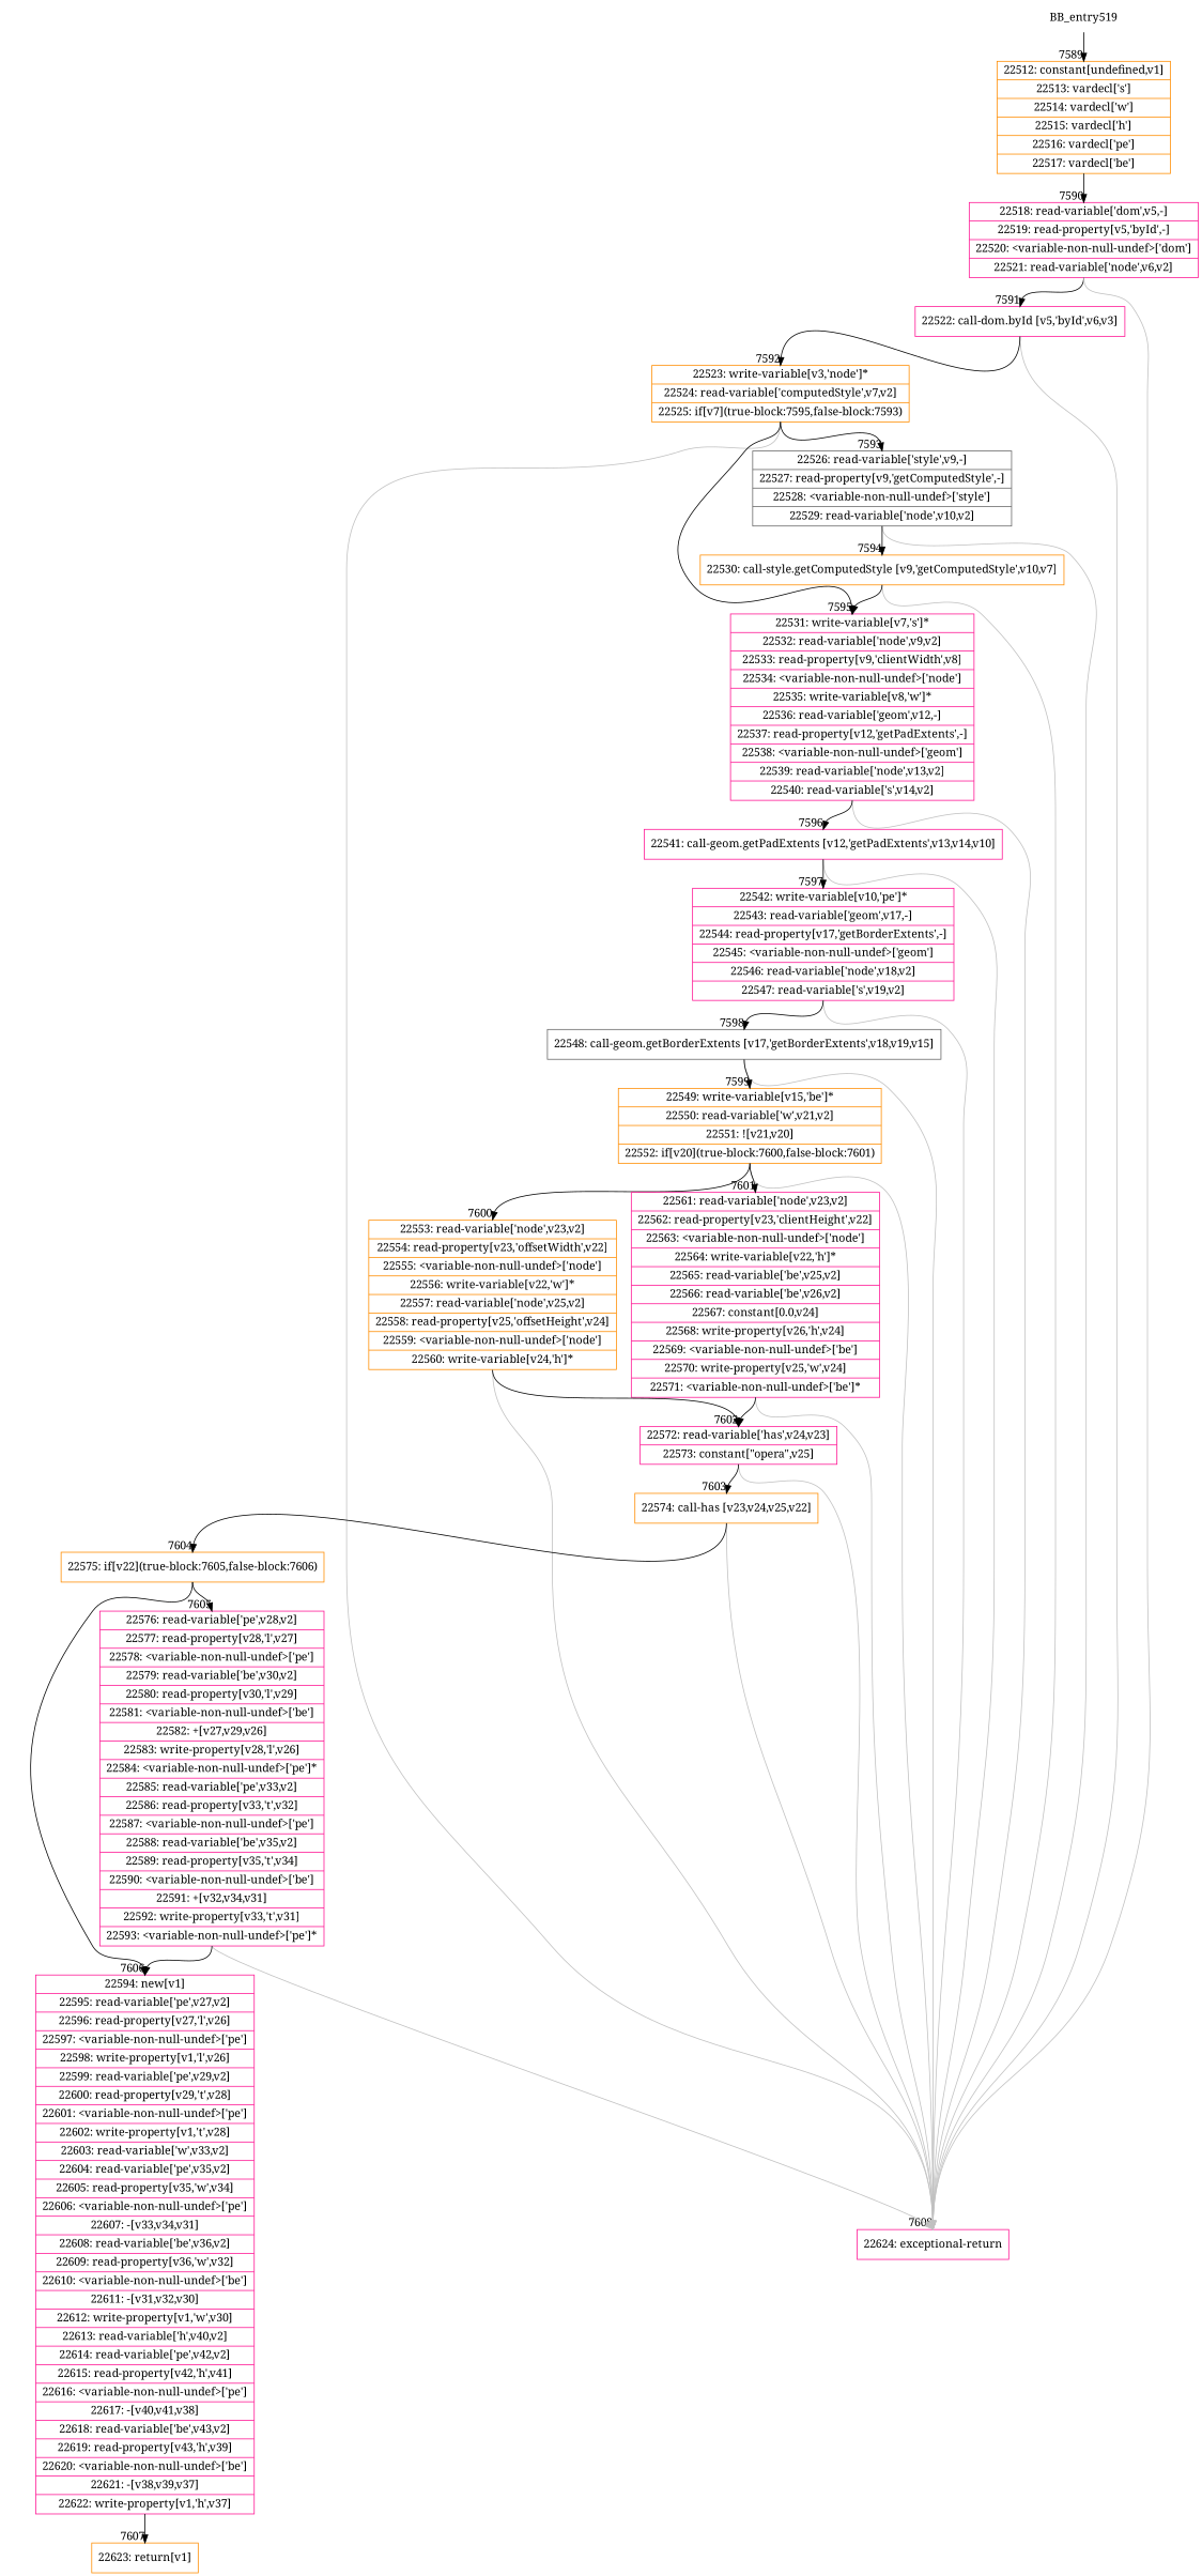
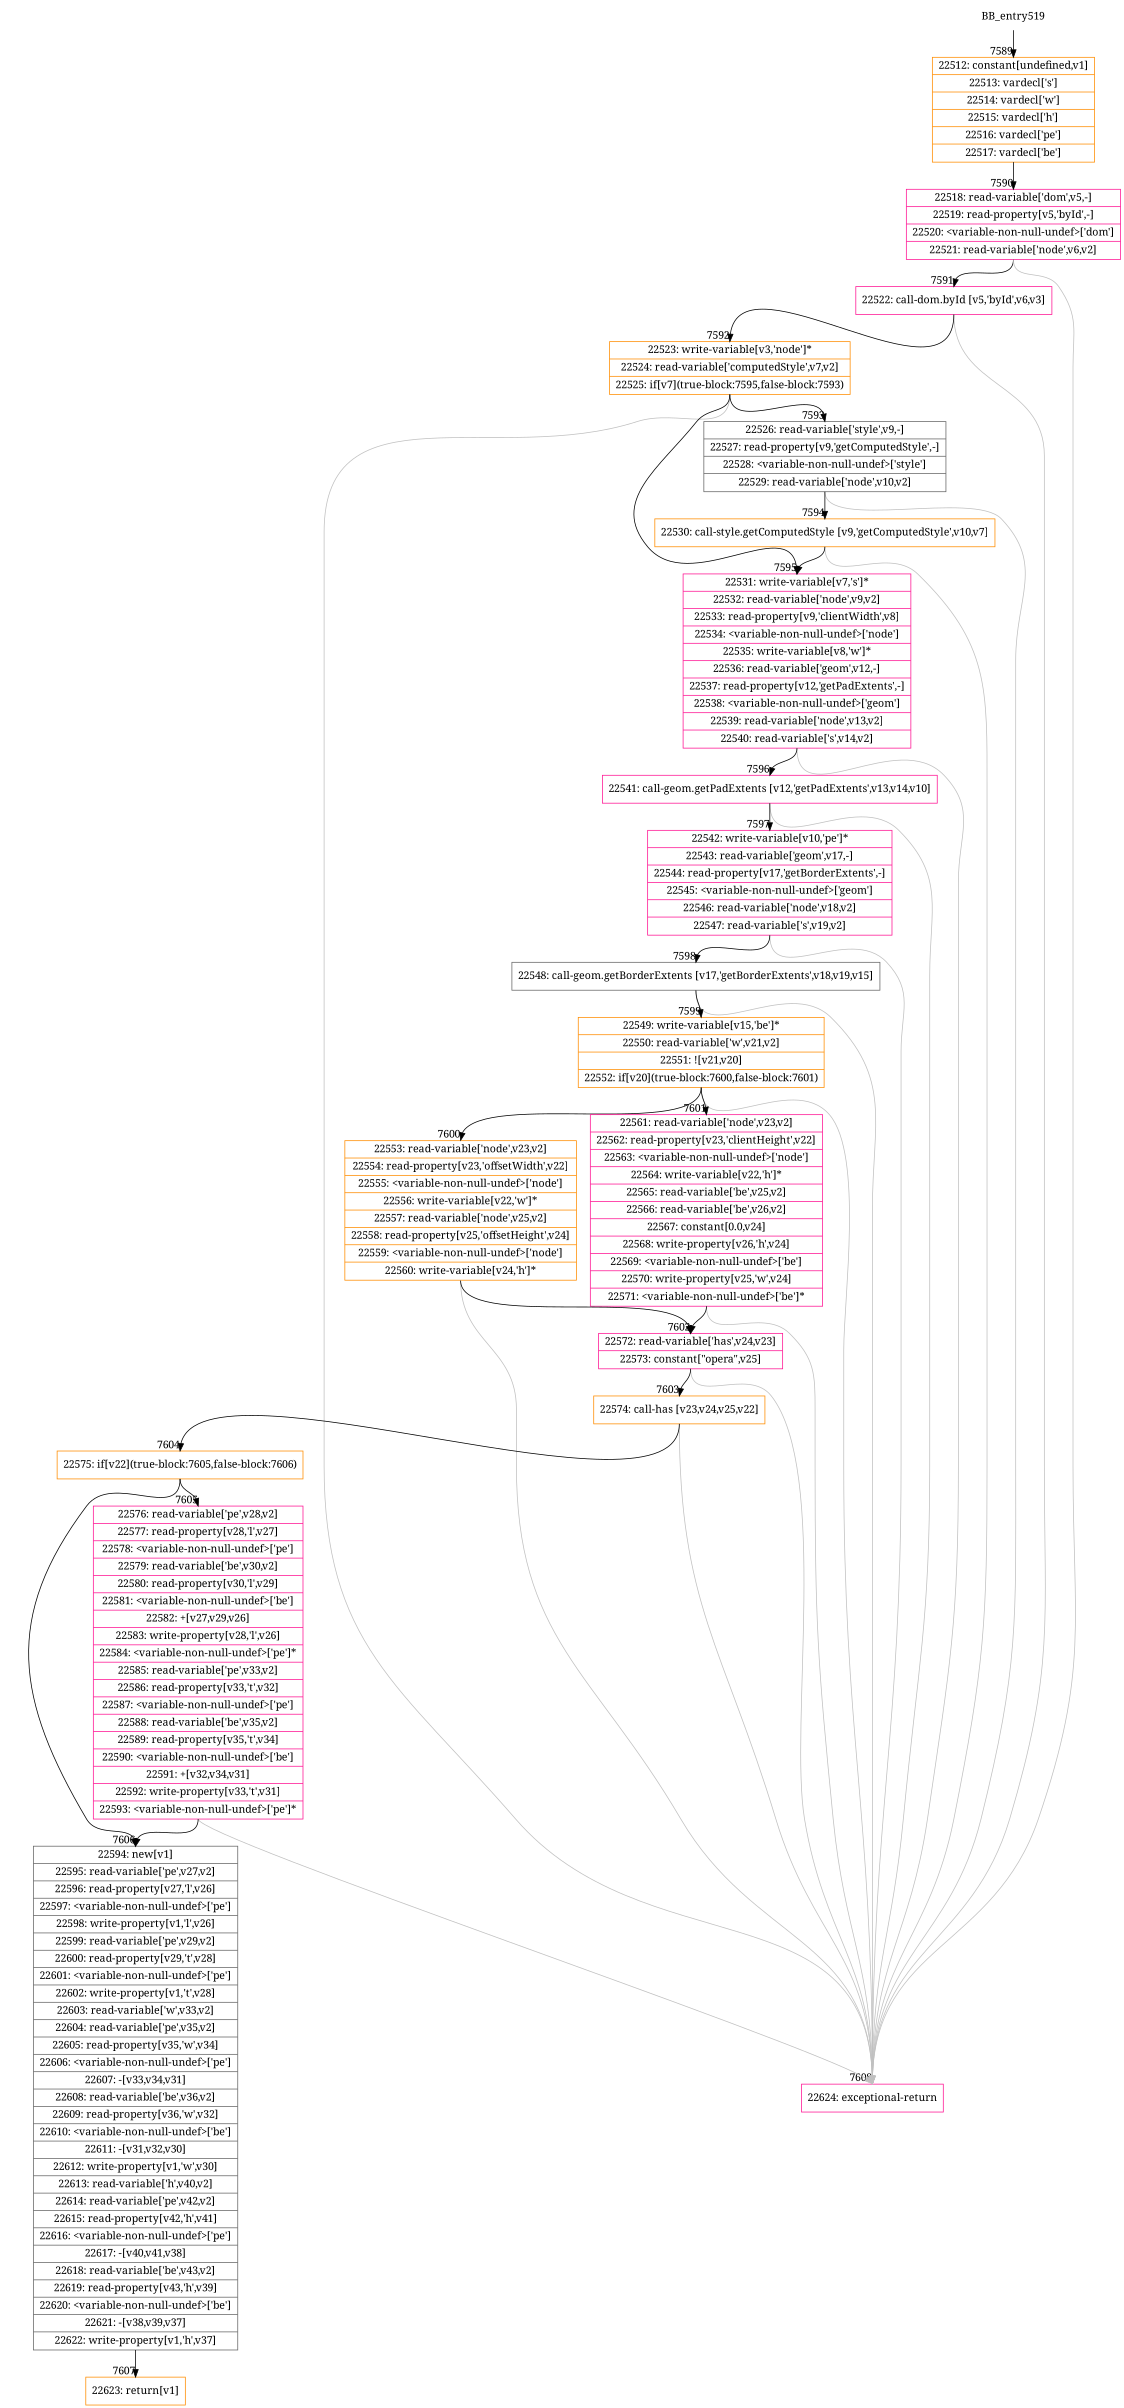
  digraph {
    fontname="Noto Serif"
    rankdir=TD
    node [color=deeppink fontname="Noto Serif" shape=record]
    edge [fontname="Noto Serif" headport=n tailport=s]
    BB_entry519 [color=gray40 shape=none]
    n2 [color=darkorange label="{22512: constant[undefined,v1]|22513: vardecl['s']|22514: vardecl['w']|22515: vardecl['h']|22516: vardecl['pe']|22517: vardecl['be']}"]
    n3 [label="{22518: read-variable['dom',v5,-]|22519: read-property[v5,'byId',-]|22520: \<variable-non-null-undef\>['dom']|22521: read-variable['node',v6,v2]}"]
    n4 [label="{22522: call-dom.byId [v5,'byId',v6,v3]}"]
    n5 [label="{22624: exceptional-return}"]
    n6 [color=darkorange label="{22523: write-variable[v3,'node']*|22524: read-variable['computedStyle',v7,v2]|22525: if[v7](true-block:7595,false-block:7593)}"]
    n7 [label="{22531: write-variable[v7,'s']*|22532: read-variable['node',v9,v2]|22533: read-property[v9,'clientWidth',v8]|22534: \<variable-non-null-undef\>['node']|22535: write-variable[v8,'w']*|22536: read-variable['geom',v12,-]|22537: read-property[v12,'getPadExtents',-]|22538: \<variable-non-null-undef\>['geom']|22539: read-variable['node',v13,v2]|22540: read-variable['s',v14,v2]}"]
    n8 [color=gray40 label="{22526: read-variable['style',v9,-]|22527: read-property[v9,'getComputedStyle',-]|22528: \<variable-non-null-undef\>['style']|22529: read-variable['node',v10,v2]}"]
    n9 [label="{22541: call-geom.getPadExtents [v12,'getPadExtents',v13,v14,v10]}"]
    n10 [color=darkorange label="{22530: call-style.getComputedStyle [v9,'getComputedStyle',v10,v7]}"]
    n11 [label="{22542: write-variable[v10,'pe']*|22543: read-variable['geom',v17,-]|22544: read-property[v17,'getBorderExtents',-]|22545: \<variable-non-null-undef\>['geom']|22546: read-variable['node',v18,v2]|22547: read-variable['s',v19,v2]}"]
    n12 [color=gray40 label="{22548: call-geom.getBorderExtents [v17,'getBorderExtents',v18,v19,v15]}"]
    n13 [color=darkorange label="{22549: write-variable[v15,'be']*|22550: read-variable['w',v21,v2]|22551: ![v21,v20]|22552: if[v20](true-block:7600,false-block:7601)}"]
    n14 [color=darkorange label="{22553: read-variable['node',v23,v2]|22554: read-property[v23,'offsetWidth',v22]|22555: \<variable-non-null-undef\>['node']|22556: write-variable[v22,'w']*|22557: read-variable['node',v25,v2]|22558: read-property[v25,'offsetHeight',v24]|22559: \<variable-non-null-undef\>['node']|22560: write-variable[v24,'h']*}"]
    n15 [label="{22561: read-variable['node',v23,v2]|22562: read-property[v23,'clientHeight',v22]|22563: \<variable-non-null-undef\>['node']|22564: write-variable[v22,'h']*|22565: read-variable['be',v25,v2]|22566: read-variable['be',v26,v2]|22567: constant[0.0,v24]|22568: write-property[v26,'h',v24]|22569: \<variable-non-null-undef\>['be']|22570: write-property[v25,'w',v24]|22571: \<variable-non-null-undef\>['be']*}"]
    n16 [label="{22572: read-variable['has',v24,v23]|22573: constant[\"opera\",v25]}"]
    n17 [color=darkorange label="{22574: call-has [v23,v24,v25,v22]}"]
    n18 [color=darkorange label="{22575: if[v22](true-block:7605,false-block:7606)}"]
    n19 [label="{22576: read-variable['pe',v28,v2]|22577: read-property[v28,'l',v27]|22578: \<variable-non-null-undef\>['pe']|22579: read-variable['be',v30,v2]|22580: read-property[v30,'l',v29]|22581: \<variable-non-null-undef\>['be']|22582: +[v27,v29,v26]|22583: write-property[v28,'l',v26]|22584: \<variable-non-null-undef\>['pe']*|22585: read-variable['pe',v33,v2]|22586: read-property[v33,'t',v32]|22587: \<variable-non-null-undef\>['pe']|22588: read-variable['be',v35,v2]|22589: read-property[v35,'t',v34]|22590: \<variable-non-null-undef\>['be']|22591: +[v32,v34,v31]|22592: write-property[v33,'t',v31]|22593: \<variable-non-null-undef\>['pe']*}"]
-   n20 [label="{22594: new[v1]|22595: read-variable['pe',v27,v2]|22596: read-property[v27,'l',v26]|22597: \<variable-non-null-undef\>['pe']|22598: write-property[v1,'l',v26]|22599: read-variable['pe',v29,v2]|22600: read-property[v29,'t',v28]|22601: \<variable-non-null-undef\>['pe']|22602: write-property[v1,'t',v28]|22603: read-variable['w',v33,v2]|22604: read-variable['pe',v35,v2]|22605: read-property[v35,'w',v34]|22606: \<variable-non-null-undef\>['pe']|22607: -[v33,v34,v31]|22608: read-variable['be',v36,v2]|22609: read-property[v36,'w',v32]|22610: \<variable-non-null-undef\>['be']|22611: -[v31,v32,v30]|22612: write-property[v1,'w',v30]|22613: read-variable['h',v40,v2]|22614: read-variable['pe',v42,v2]|22615: read-property[v42,'h',v41]|22616: \<variable-non-null-undef\>['pe']|22617: -[v40,v41,v38]|22618: read-variable['be',v43,v2]|22619: read-property[v43,'h',v39]|22620: \<variable-non-null-undef\>['be']|22621: -[v38,v39,v37]|22622: write-property[v1,'h',v37]}"]
+   n20 [color=gray40 label="{22594: new[v1]|22595: read-variable['pe',v27,v2]|22596: read-property[v27,'l',v26]|22597: \<variable-non-null-undef\>['pe']|22598: write-property[v1,'l',v26]|22599: read-variable['pe',v29,v2]|22600: read-property[v29,'t',v28]|22601: \<variable-non-null-undef\>['pe']|22602: write-property[v1,'t',v28]|22603: read-variable['w',v33,v2]|22604: read-variable['pe',v35,v2]|22605: read-property[v35,'w',v34]|22606: \<variable-non-null-undef\>['pe']|22607: -[v33,v34,v31]|22608: read-variable['be',v36,v2]|22609: read-property[v36,'w',v32]|22610: \<variable-non-null-undef\>['be']|22611: -[v31,v32,v30]|22612: write-property[v1,'w',v30]|22613: read-variable['h',v40,v2]|22614: read-variable['pe',v42,v2]|22615: read-property[v42,'h',v41]|22616: \<variable-non-null-undef\>['pe']|22617: -[v40,v41,v38]|22618: read-variable['be',v43,v2]|22619: read-property[v43,'h',v39]|22620: \<variable-non-null-undef\>['be']|22621: -[v38,v39,v37]|22622: write-property[v1,'h',v37]}"]
    n21 [color=darkorange label="{22623: return[v1]}"]
    BB_entry519 -> n2 [headlabel="    7589"]
    n2 -> n3 [headlabel="      7590"]
    n3 -> n4 [headlabel="      7591"]
    n3 -> n5 [color=gray headlabel="      7608"]
    n4 -> n5 [color=gray]
    n4 -> n6 [headlabel="      7592"]
    n6 -> n5 [color=gray]
    n6 -> n7 [headlabel="      7595"]
    n6 -> n8 [headlabel="      7593"]
    n7 -> n5 [color=gray]
    n7 -> n9 [headlabel="      7596"]
    n8 -> n5 [color=gray]
    n8 -> n10 [headlabel="      7594"]
    n9 -> n5 [color=gray]
    n9 -> n11 [headlabel="      7597"]
    n10 -> n5 [color=gray]
    n10 -> n7
    n11 -> n5 [color=gray]
    n11 -> n12 [headlabel="      7598"]
    n12 -> n5 [color=gray]
    n12 -> n13 [headlabel="      7599"]
    n13 -> n5 [color=gray]
    n13 -> n14 [headlabel="      7600"]
    n13 -> n15 [headlabel="      7601"]
    n14 -> n5 [color=gray]
    n14 -> n16 [headlabel="      7602"]
    n15 -> n5 [color=gray]
    n15 -> n16
    n16 -> n5 [color=gray]
    n16 -> n17 [headlabel="      7603"]
    n17 -> n5 [color=gray]
    n17 -> n18 [headlabel="      7604"]
    n18 -> n19 [headlabel="      7605"]
    n18 -> n20 [headlabel="      7606"]
    n19 -> n5 [color=gray]
    n19 -> n20
    n20 -> n21 [headlabel="      7607"]
  }
